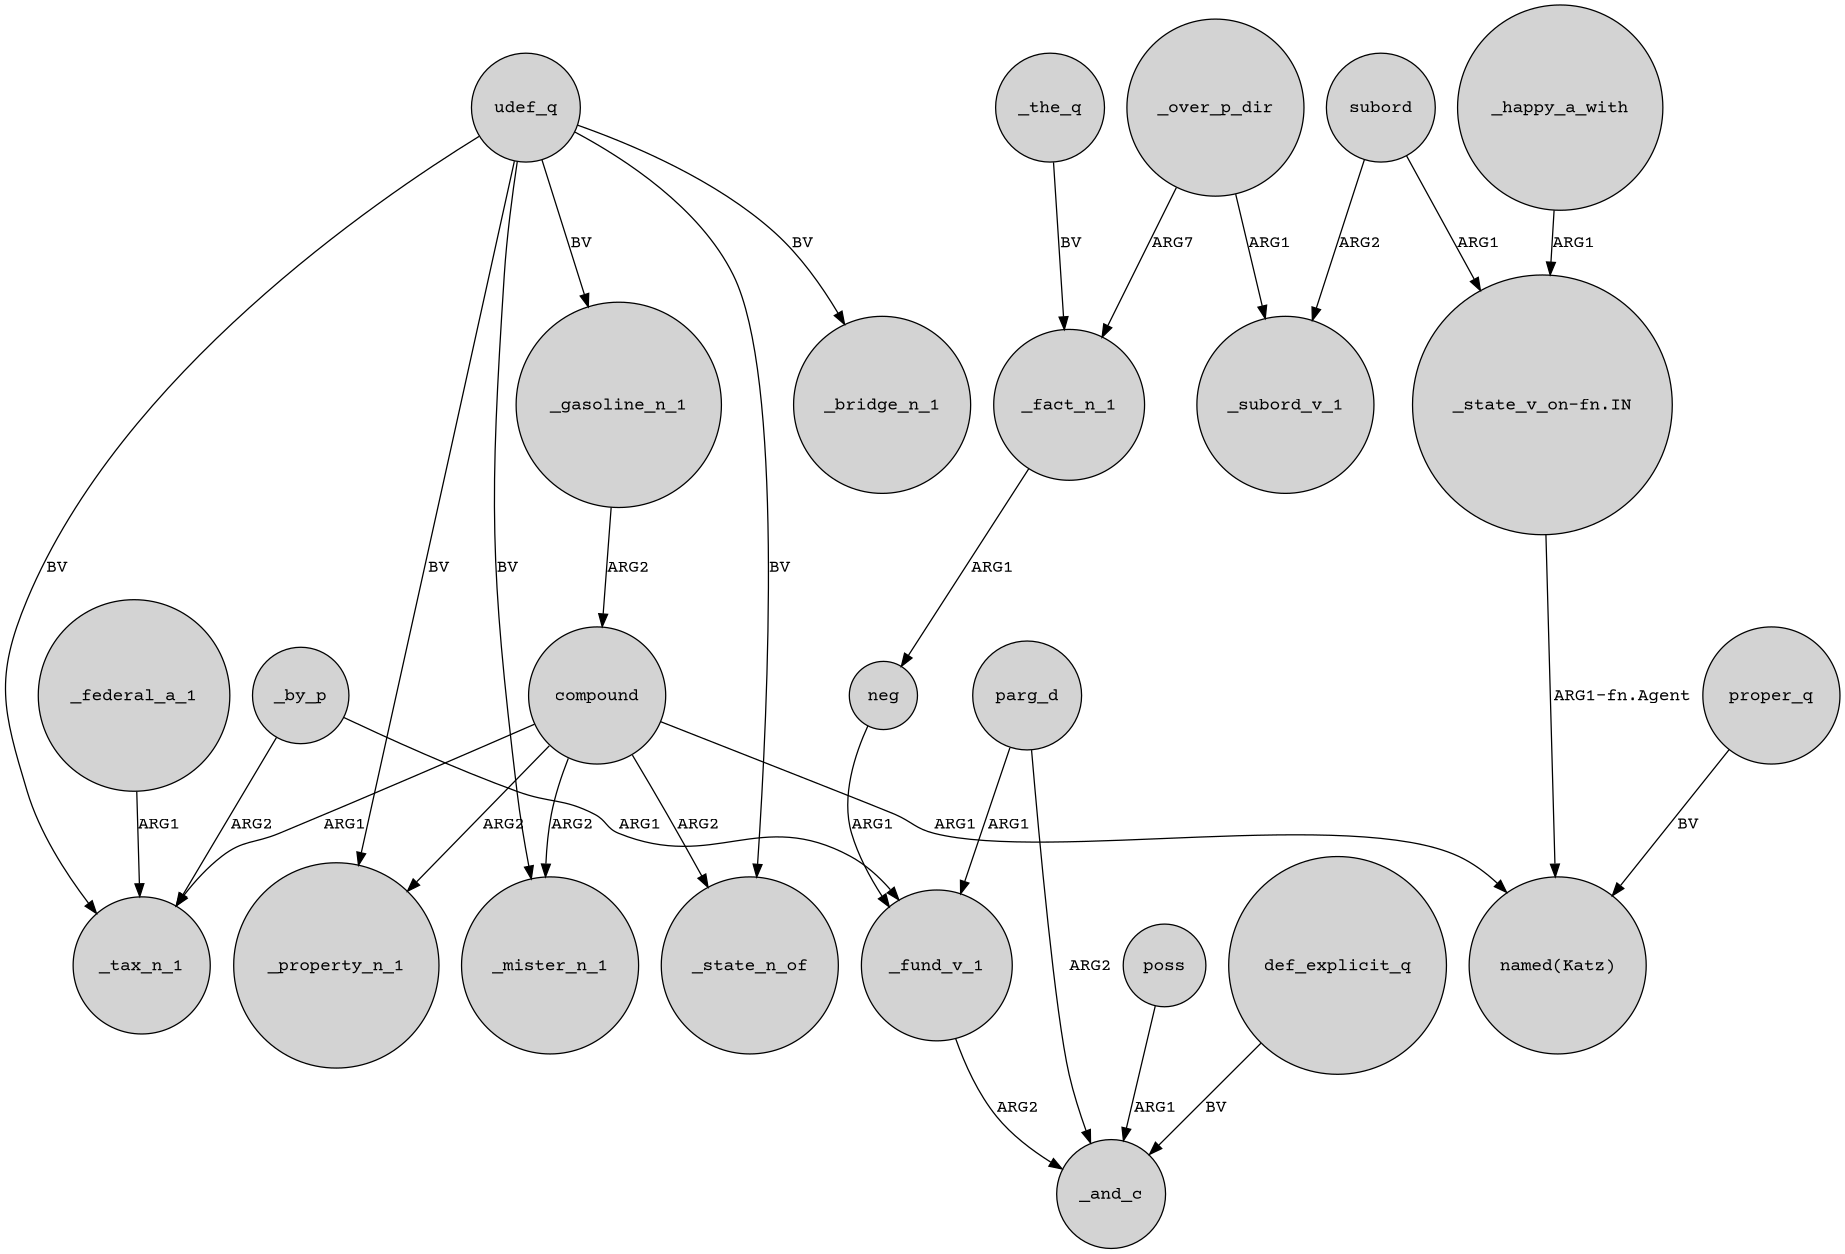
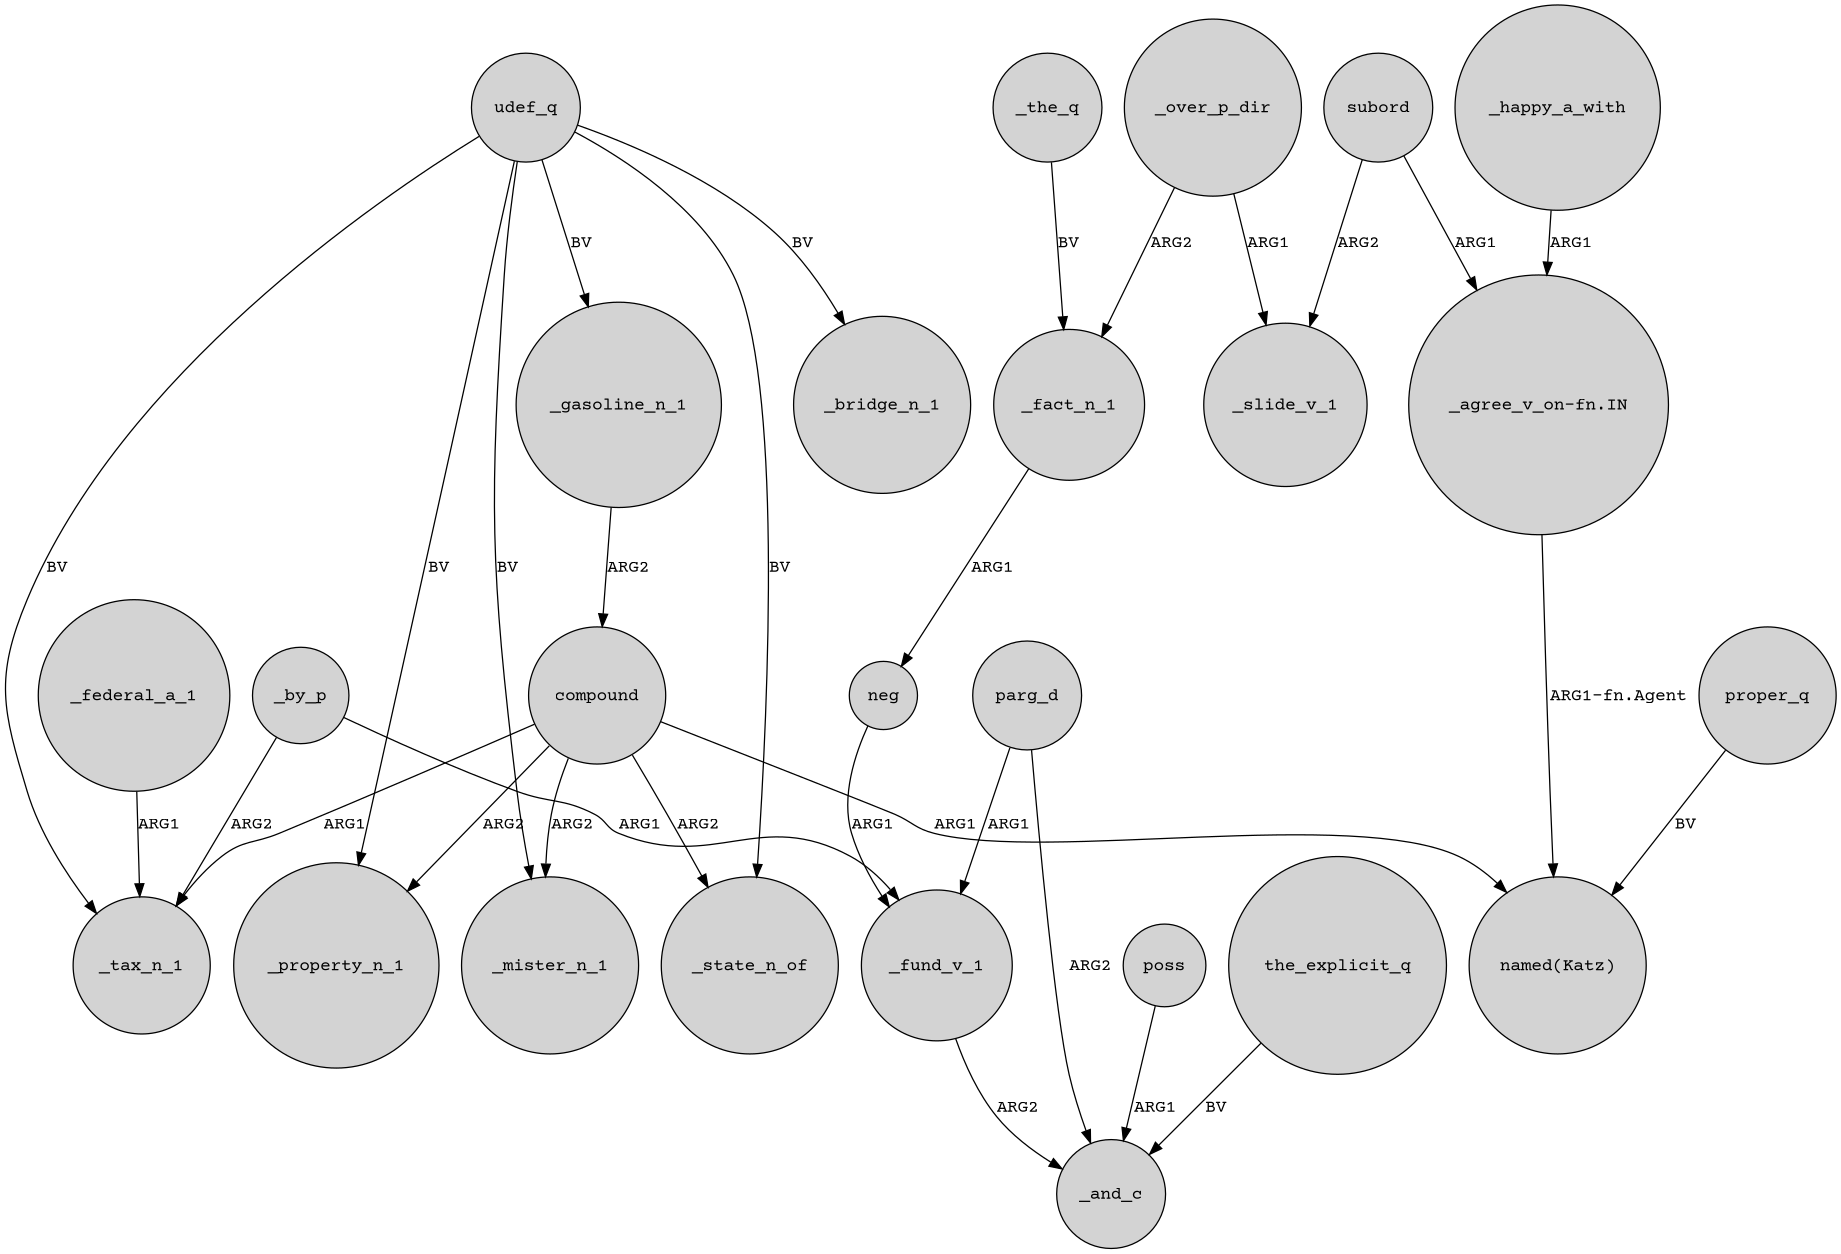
  digraph {
    fontname="Courier Prime"
    node [fontname="Courier Prime" shape=circle style=filled]
    edge [fontname="Courier Prime"]
-   "_agree_v_on-fn.IN" [label="_state_v_on-fn.IN"]
+   "_agree_v_on-fn.IN"
    "named(Katz)"
    poss
    _and_c
    subord
-   _slide_v_1 [label=_subord_v_1]
-   def_explicit_q
+   _slide_v_1
+   def_explicit_q [label=the_explicit_q]
    _federal_a_1
    _tax_n_1
    udef_q
    _state_n_of
    _mister_n_1
    _gasoline_n_1
    _property_n_1
    _bridge_n_1
    compound
    proper_q
    _over_p_dir
    _fact_n_1
    neg
    _fund_v_1
    _by_p
    parg_d
    _happy_a_with
    _the_q
    "_agree_v_on-fn.IN" -> "named(Katz)" [label="ARG1-fn.Agent"]
    poss -> _and_c [label=ARG1]
    subord -> "_agree_v_on-fn.IN" [label=ARG1]
    subord -> _slide_v_1 [label=ARG2]
    def_explicit_q -> _and_c [label=BV]
    _federal_a_1 -> _tax_n_1 [label=ARG1]
    udef_q -> _tax_n_1 [label=BV]
    udef_q -> _state_n_of [label=BV]
    udef_q -> _mister_n_1 [label=BV]
    udef_q -> _gasoline_n_1 [label=BV]
    udef_q -> _property_n_1 [label=BV]
    udef_q -> _bridge_n_1 [label=BV]
    _gasoline_n_1 -> compound [label=ARG2]
    compound -> "named(Katz)" [label=ARG1]
    compound -> _tax_n_1 [label=ARG1]
    compound -> _state_n_of [label=ARG2]
    compound -> _mister_n_1 [label=ARG2]
    compound -> _property_n_1 [label=ARG2]
    proper_q -> "named(Katz)" [label=BV]
    _over_p_dir -> _slide_v_1 [label=ARG1]
-   _over_p_dir -> _fact_n_1 [label=ARG7]
+   _over_p_dir -> _fact_n_1 [label=ARG2]
    _fact_n_1 -> neg [label=ARG1]
    neg -> _fund_v_1 [label=ARG1]
    _fund_v_1 -> _and_c [label=ARG2]
    _by_p -> _tax_n_1 [label=ARG2]
    _by_p -> _fund_v_1 [label=ARG1]
    parg_d -> _and_c [label=ARG2]
    parg_d -> _fund_v_1 [label=ARG1]
    _happy_a_with -> "_agree_v_on-fn.IN" [label=ARG1]
    _the_q -> _fact_n_1 [label=BV]
  }
